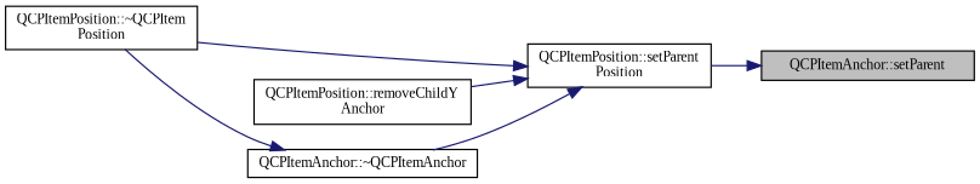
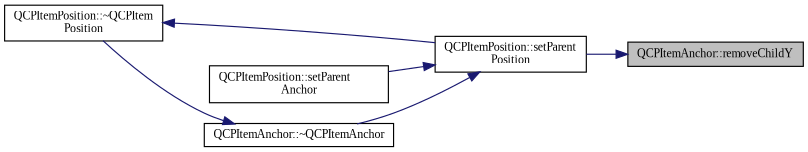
  digraph {
    fontname="Liberation Serif"
    rankdir=RL
    node [color=black fillcolor=white fontname="Liberation Serif" fontsize=10 shape=record style=filled]
    edge [color=midnightblue dir=back fontname="Liberation Serif" fontsize=10 labelfontname=Helvetica labelfontsize=10 style=solid]
-   n1 [fillcolor=grey75 fontcolor=black height=0.2 label="QCPItemAnchor::setParent" width=0.4]
+   n1 [fillcolor=grey75 fontcolor=black height=0.2 label="QCPItemAnchor::removeChildY" width=0.4]
    n2 [height=0.2 label="QCPItemPosition::setParent\lPosition" width=0.4]
    n3 [height=0.2 label="QCPItemPosition::~QCPItem\lPosition" width=0.4]
-   n4 [height=0.2 label="QCPItemPosition::removeChildY\lAnchor" width=0.4]
+   n4 [height=0.2 label="QCPItemPosition::setParent\lAnchor" width=0.4]
    n5 [height=0.2 label="QCPItemAnchor::~QCPItemAnchor" width=0.4]
    n1 -> n2
-   n2 -> n3
+   n3 -> n2
    n2 -> n4
    n2 -> n5
    n5 -> n3
  }
